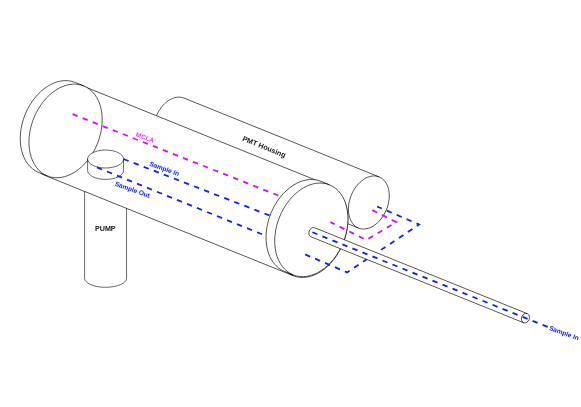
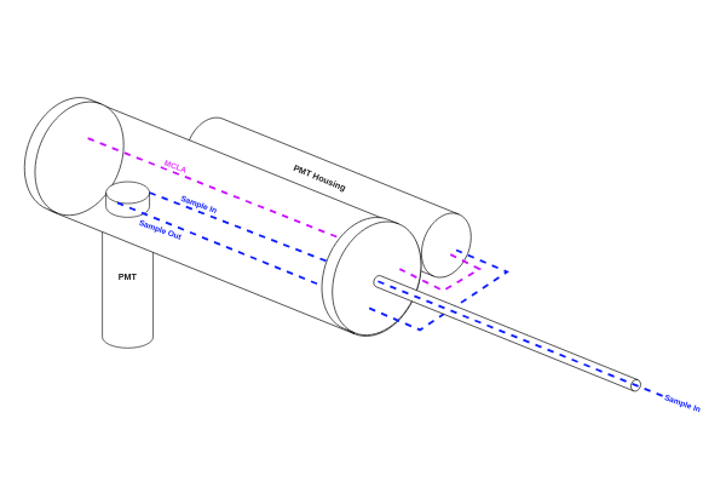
  <mxCell id="0" />
  <mxCell id="1" parent="0" />
  <mxCell id="2" value="" style="shape=cylinder3;whiteSpace=wrap;html=1;boundedLbl=1;backgroundOutline=1;size=31.717;fontSize=12;fontColor=#0000FF;rotation=112;" vertex="1" parent="1"><mxGeometry x="405.46" y="64.3" width="91.99" height="414.5" as="geometry" /></mxCell>
- <mxCell id="3" value="&lt;font color=&quot;#1a1a1a&quot;&gt;&lt;b&gt;PUMP&lt;/b&gt;&lt;/font&gt;" style="shape=cylinder3;whiteSpace=wrap;html=1;boundedLbl=1;backgroundOutline=1;size=15;fontSize=12;fontColor=#0000FF;" parent="1" vertex="1"><mxGeometry x="140" y="258.8" width="70" height="220" as="geometry" /></mxCell>
+ <mxCell id="3" value="&lt;font color=&quot;#1a1a1a&quot;&gt;&lt;b&gt;PMT&lt;/b&gt;&lt;/font&gt;" style="shape=cylinder3;whiteSpace=wrap;html=1;boundedLbl=1;backgroundOutline=1;size=15;fontSize=12;fontColor=#0000FF;" parent="1" vertex="1"><mxGeometry x="140" y="258.8" width="70" height="220" as="geometry" /></mxCell>
  <mxCell id="4" value="" style="shape=cylinder3;whiteSpace=wrap;html=1;boundedLbl=1;backgroundOutline=1;size=57.181;fontSize=12;fontColor=#0000FF;rotation=112;" parent="1" vertex="1"><mxGeometry x="230" y="20" width="161.99" height="561.21" as="geometry" /></mxCell>
  <mxCell id="5" value="" style="shape=cylinder3;whiteSpace=wrap;html=1;boundedLbl=1;backgroundOutline=1;size=57.181;fontSize=12;fontColor=#0000FF;rotation=112;" vertex="1" parent="1"><mxGeometry x="20" y="150" width="161.99" height="130" as="geometry" /></mxCell>
  <mxCell id="6" value="" style="shape=cylinder3;whiteSpace=wrap;html=1;boundedLbl=1;backgroundOutline=1;size=15;fontSize=12;fontColor=#0000FF;" parent="1" vertex="1"><mxGeometry x="145" y="249.8" width="60" height="49" as="geometry" /></mxCell>
  <mxCell id="7" value="" style="endArrow=none;dashed=1;html=1;rounded=0;strokeColor=#0D1DFF;strokeWidth=3;fontSize=12;fontColor=#0000FF;exitX=0.261;exitY=0.593;exitDx=0;exitDy=0;exitPerimeter=0;" parent="1" edge="1" source="6"><mxGeometry width="50" height="50" relative="1" as="geometry"><mxPoint x="184" y="295" as="sourcePoint" /><mxPoint x="450" y="396" as="targetPoint" /></mxGeometry></mxCell>
  <mxCell id="8" value="" style="endArrow=none;dashed=1;html=1;rounded=0;strokeColor=#0D1DFF;strokeWidth=3;fontSize=12;fontColor=#0000FF;exitX=1;exitY=0;exitDx=0;exitDy=15;exitPerimeter=0;" edge="1" parent="1" source="6"><mxGeometry width="50" height="50" relative="1" as="geometry"><mxPoint x="227" y="274.76" as="sourcePoint" /><mxPoint x="492" y="375.76" as="targetPoint" /></mxGeometry></mxCell>
  <mxCell id="9" value="Sample In" style="edgeLabel;html=1;align=center;verticalAlign=middle;resizable=0;points=[];rotation=20;fontColor=#0D1DFF;fontStyle=1" vertex="1" connectable="0" parent="8"><mxGeometry x="-0.257" y="-3" relative="1" as="geometry"><mxPoint x="-38" y="-28" as="offset" /></mxGeometry></mxCell>
  <mxCell id="10" value="Sample Out" style="edgeLabel;html=1;align=center;verticalAlign=middle;resizable=0;points=[];rotation=20;fontColor=#0D1DFF;fontStyle=1" vertex="1" connectable="0" parent="1"><mxGeometry x="220" y="315.004" as="geometry" /></mxCell>
  <mxCell id="11" value="" style="endArrow=none;dashed=1;html=1;rounded=0;strokeColor=#cb0fff;strokeWidth=3;fontSize=12;fontColor=#0000FF;" edge="1" parent="1"><mxGeometry width="50" height="50" relative="1" as="geometry"><mxPoint x="120" y="190" as="sourcePoint" /><mxPoint x="550" y="360" as="targetPoint" /></mxGeometry></mxCell>
  <mxCell id="12" value="MCLA" style="edgeLabel;html=1;align=center;verticalAlign=middle;resizable=0;points=[];rotation=20;fontColor=#E438FF;fontStyle=1" vertex="1" connectable="0" parent="11"><mxGeometry x="-0.257" y="-3" relative="1" as="geometry"><mxPoint x="-38" y="-28" as="offset" /></mxGeometry></mxCell>
  <mxCell id="13" value="" style="shape=cylinder3;whiteSpace=wrap;html=1;boundedLbl=1;backgroundOutline=1;size=57.181;fontSize=12;fontColor=#0000FF;rotation=112;" vertex="1" parent="1"><mxGeometry x="430" y="315" width="161.99" height="130" as="geometry" /></mxCell>
  <mxCell id="14" value="" style="endArrow=none;dashed=1;html=1;rounded=0;strokeColor=#0D1DFF;strokeWidth=3;fontSize=12;fontColor=#0000FF;" edge="1" parent="1"><mxGeometry width="50" height="50" relative="1" as="geometry"><mxPoint x="508" y="424" as="sourcePoint" /><mxPoint x="628" y="344" as="targetPoint" /><Array as="points"><mxPoint x="578" y="454" /><mxPoint x="698" y="374" /></Array></mxGeometry></mxCell>
  <mxCell id="15" value="" style="shape=cylinder3;whiteSpace=wrap;html=1;boundedLbl=1;backgroundOutline=1;size=6.489;fontSize=12;fontColor=#0000FF;rotation=112;" vertex="1" parent="1"><mxGeometry x="690" y="261" width="16.35" height="395.4" as="geometry" /></mxCell>
  <mxCell id="16" value="" style="endArrow=none;dashed=1;html=1;rounded=0;strokeColor=#0D1DFF;strokeWidth=3;fontSize=12;fontColor=#0000FF;" edge="1" parent="1"><mxGeometry width="50" height="50" relative="1" as="geometry"><mxPoint x="520" y="387" as="sourcePoint" /><mxPoint x="920" y="548" as="targetPoint" /></mxGeometry></mxCell>
  <mxCell id="17" value="Sample In" style="edgeLabel;html=1;align=center;verticalAlign=middle;resizable=0;points=[];rotation=20;fontColor=#0D1DFF;fontStyle=1" vertex="1" connectable="0" parent="16"><mxGeometry x="-0.257" y="-3" relative="1" as="geometry"><mxPoint x="272" y="105" as="offset" /></mxGeometry></mxCell>
  <mxCell id="18" value="" style="endArrow=none;dashed=1;html=1;rounded=0;strokeColor=#cb0fff;strokeWidth=3;fontSize=12;fontColor=#0000FF;" edge="1" parent="1"><mxGeometry width="50" height="50" relative="1" as="geometry"><mxPoint x="620" y="350" as="sourcePoint" /><mxPoint x="550" y="370" as="targetPoint" /><Array as="points"><mxPoint x="660" y="370" /><mxPoint x="610" y="400" /></Array></mxGeometry></mxCell>
  <mxCell id="19" value="&lt;b&gt;PMT Housing&lt;/b&gt;" style="text;strokeColor=none;align=center;fillColor=none;html=1;verticalAlign=middle;whiteSpace=wrap;rounded=0;fontColor=#1A1A1A;rotation=22;" vertex="1" parent="1"><mxGeometry x="390" y="230" width="100" height="30" as="geometry" /></mxCell>
